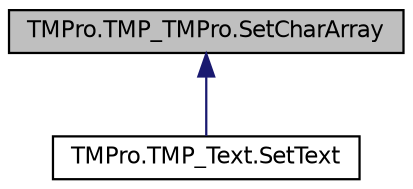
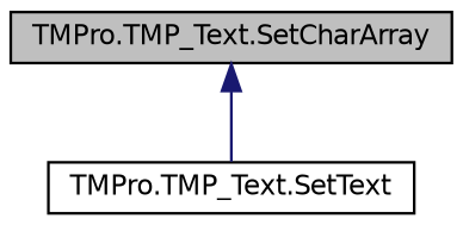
  digraph {
    rankdir=TB
    node [color=black fontname=Helvetica fontsize=10 shape=record style=filled]
-   n1 [fillcolor=grey75 fontcolor=black height=0.2 label="TMPro.TMP_TMPro.SetCharArray" width=0.4]
+   n1 [fillcolor=grey75 fontcolor=black height=0.2 label="TMPro.TMP_Text.SetCharArray" width=0.4]
    n2 [fillcolor=white height=0.2 label="TMPro.TMP_Text.SetText" width=0.4]
    n1 -> n2 [color=midnightblue dir=back fontname=Helvetica fontsize=10 labelfontname=Helvetica labelfontsize=10 style=solid]
  }
